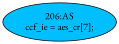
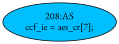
  strict digraph {
    fontname="EB Garamond"
-   n1 [ast="<pyverilog.vparser.ast.Assign object at 0x7f79abcae510>" def_var="['ccf_ie']" fillcolor=deepskyblue label="206:AS\nccf_ie = aes_cr[7];" statements="[]" style=filled typ=Assign use_var="['aes_cr']" fontname="EB Garamond"]
+   n1 [ast="<pyverilog.vparser.ast.Assign object at 0x7f79abcae510>" def_var="['ccf_ie']" fillcolor=deepskyblue label="208:AS\nccf_ie = aes_cr[7];" statements="[]" style=filled typ=Assign use_var="['aes_cr']" fontname="EB Garamond"]
  }
